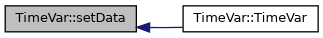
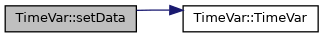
  digraph {
    rankdir=LR
    node [color=black fontname=Helvetica fontsize=10 shape=record style=filled]
    n1 [fillcolor=grey75 fontcolor=black height=0.2 label="TimeVar::setData" width=0.4]
    n2 [fillcolor=white height=0.2 label="TimeVar::TimeVar" width=0.4]
-   n1 -> n2 [color=midnightblue dir=back fontname=Helvetica fontsize=10 labelfontname=Helvetica labelfontsize=10 style=solid]
+   n2 -> n1 [color=midnightblue dir=back fontname=Helvetica fontsize=10 labelfontname=Helvetica labelfontsize=10 style=solid]
  }
